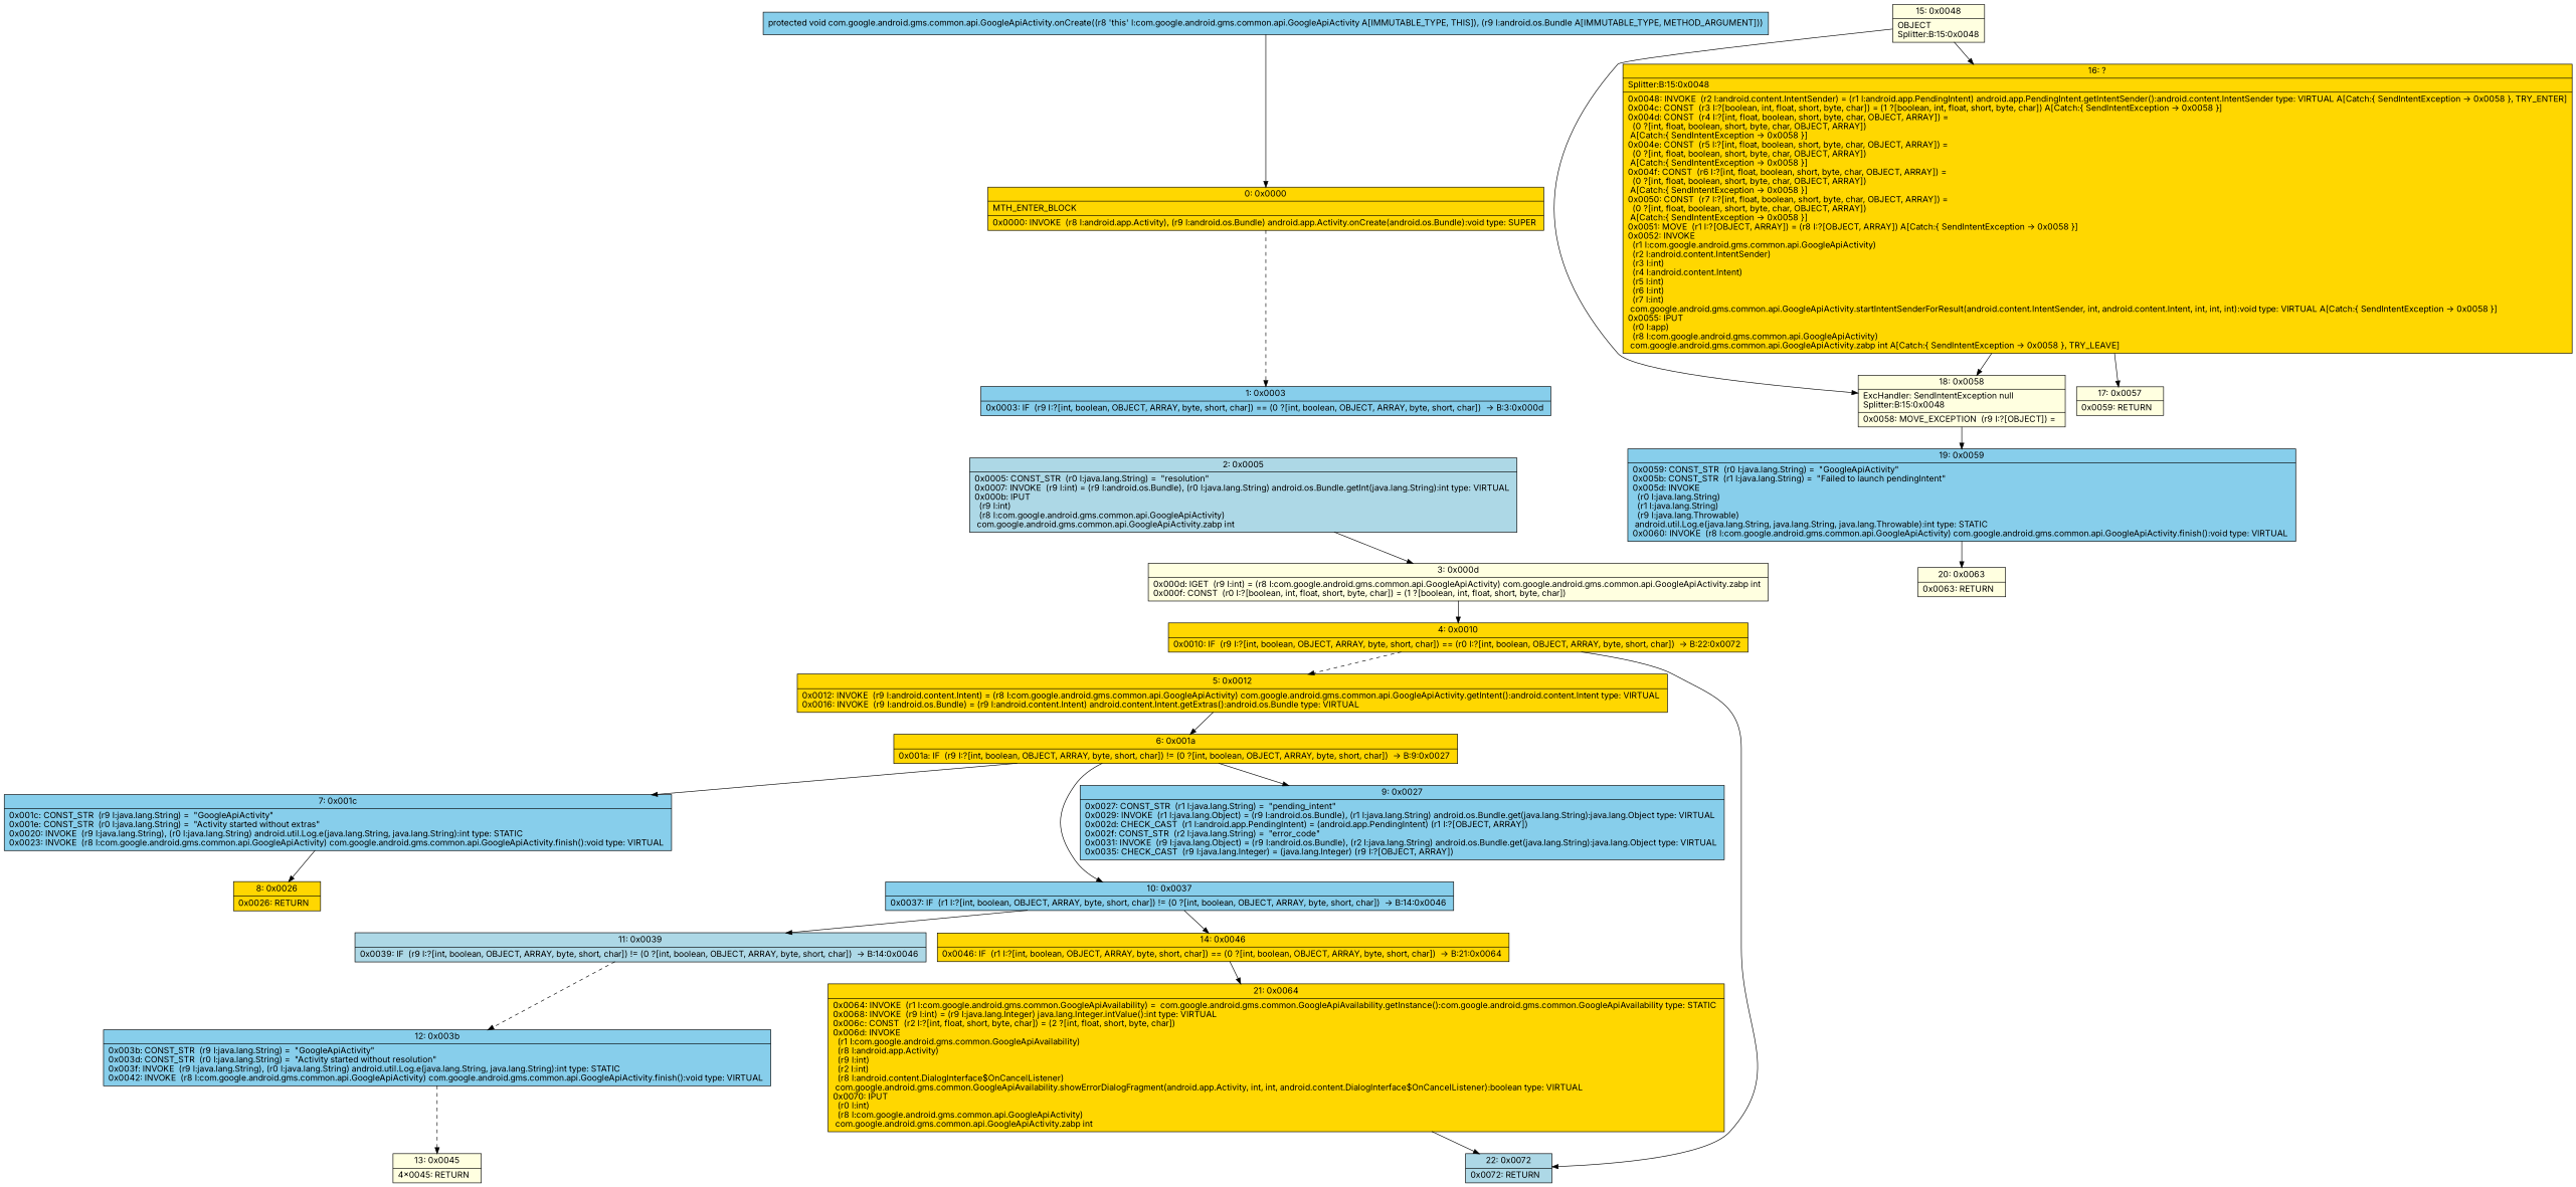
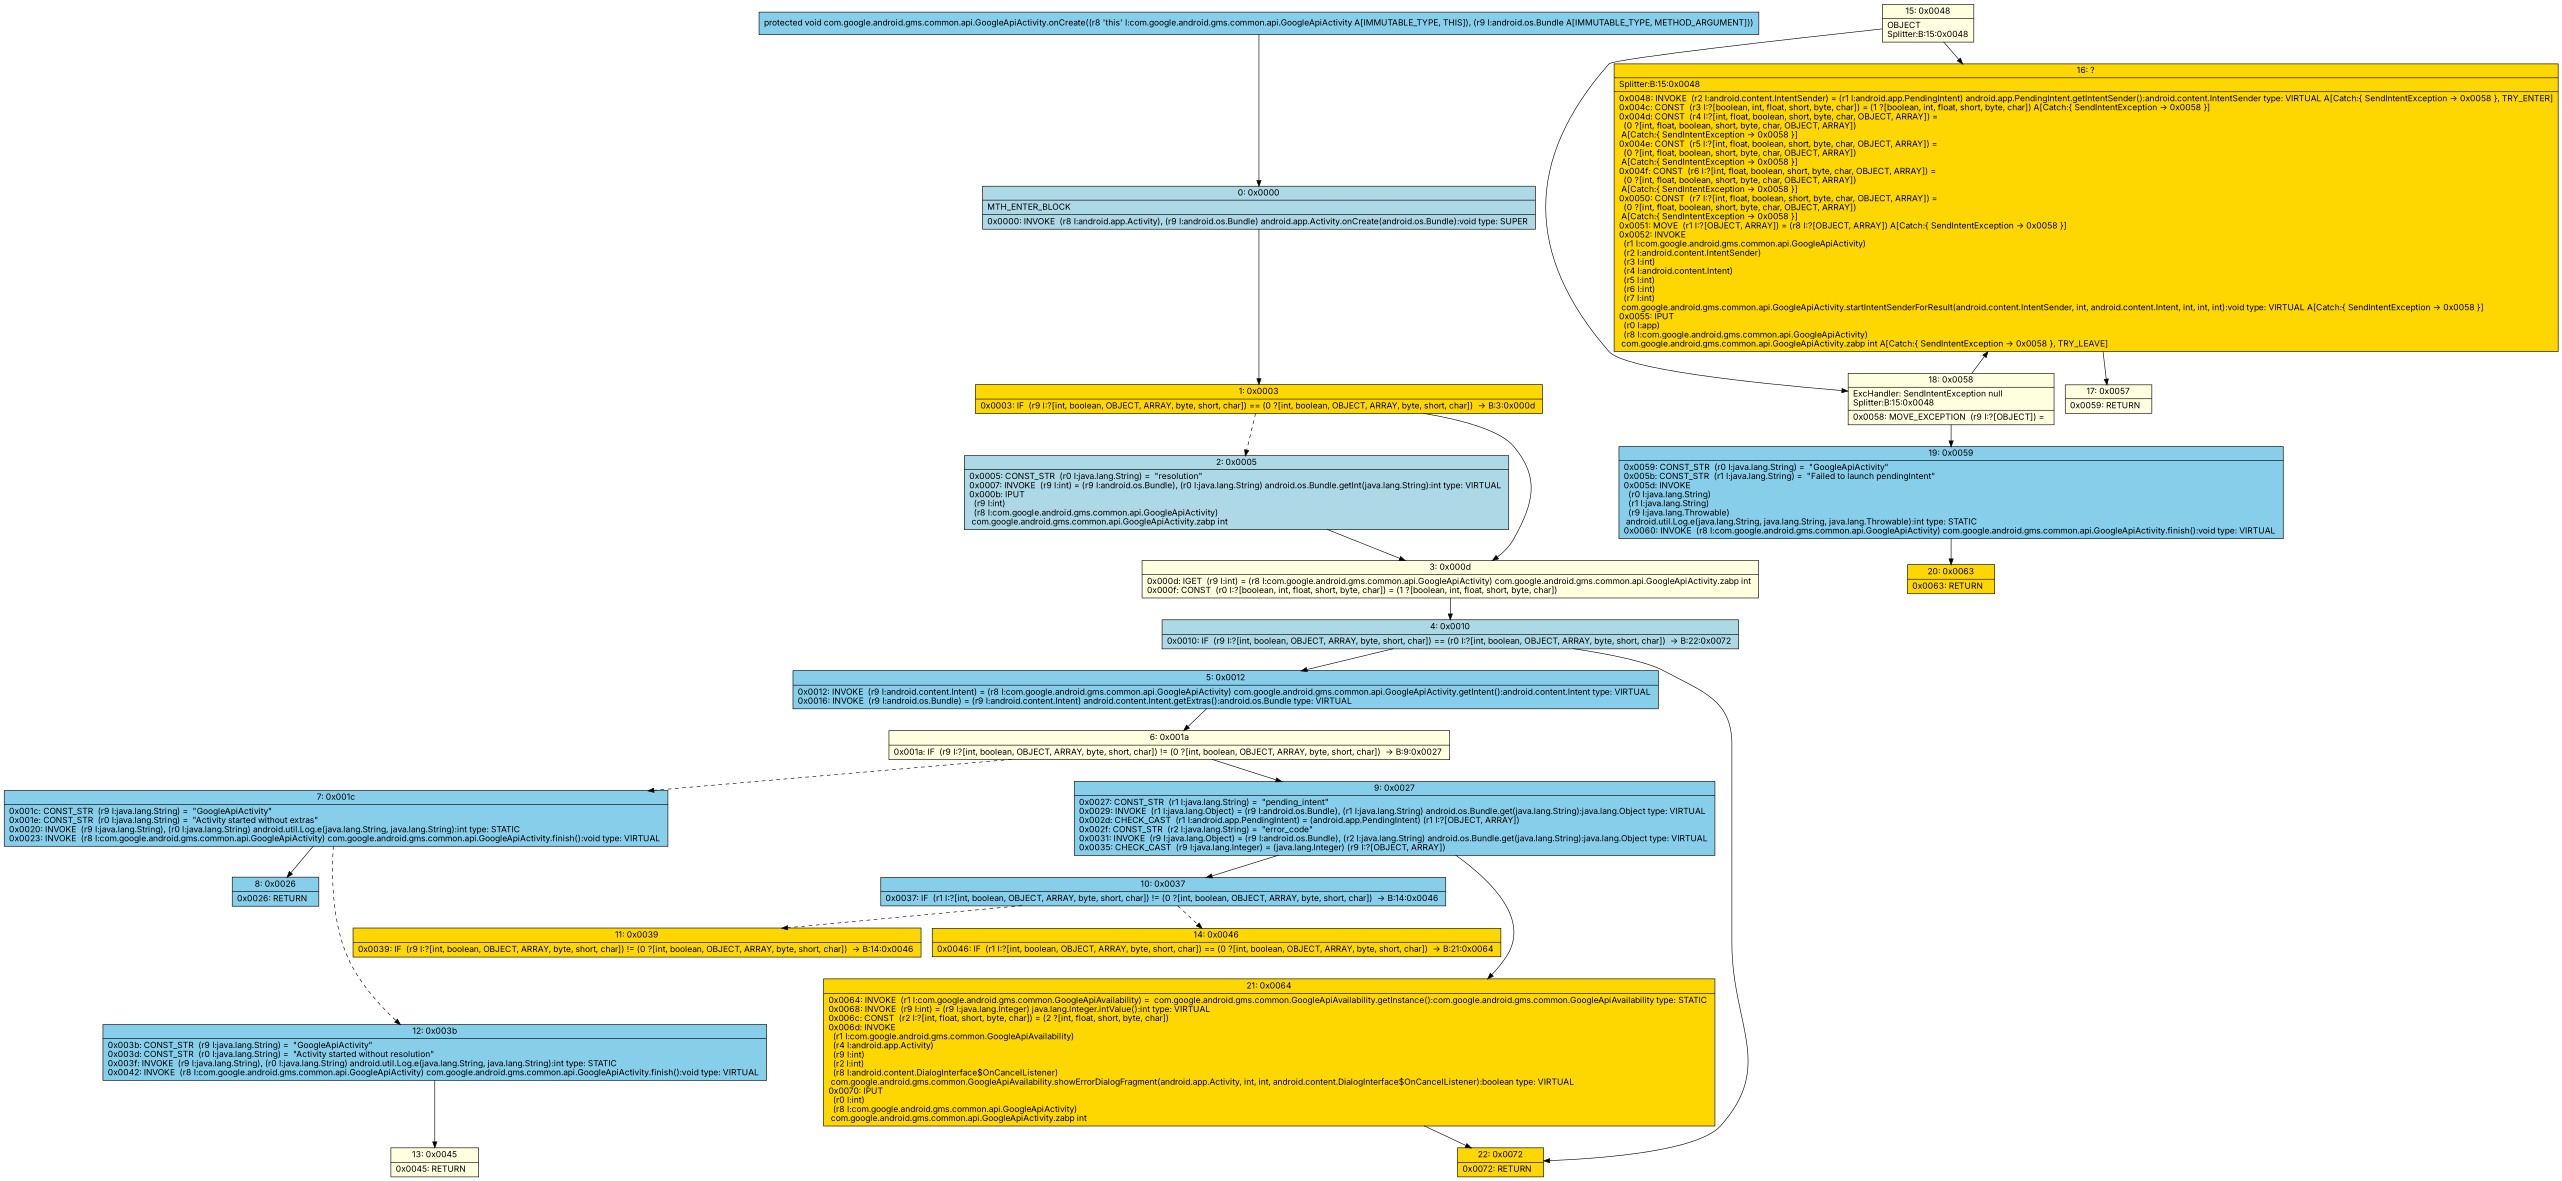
  digraph {
    fontname=Inter
    node [fillcolor=gold fontname=Inter shape=record style=filled]
    edge [fontname=Inter]
-   n1 [label="{0\:\ 0x0000|MTH_ENTER_BLOCK\l|0x0000: INVOKE  (r8 I:android.app.Activity), (r9 I:android.os.Bundle) android.app.Activity.onCreate(android.os.Bundle):void type: SUPER \l}"]
-   n2 [fillcolor=skyblue label="{1\:\ 0x0003|0x0003: IF  (r9 I:?[int, boolean, OBJECT, ARRAY, byte, short, char]) == (0 ?[int, boolean, OBJECT, ARRAY, byte, short, char])  \-\> B:3:0x000d \l}"]
+   n1 [fillcolor=lightblue label="{0\:\ 0x0000|MTH_ENTER_BLOCK\l|0x0000: INVOKE  (r8 I:android.app.Activity), (r9 I:android.os.Bundle) android.app.Activity.onCreate(android.os.Bundle):void type: SUPER \l}"]
+   n2 [label="{1\:\ 0x0003|0x0003: IF  (r9 I:?[int, boolean, OBJECT, ARRAY, byte, short, char]) == (0 ?[int, boolean, OBJECT, ARRAY, byte, short, char])  \-\> B:3:0x000d \l}"]
    n3 [fillcolor=lightblue label="{2\:\ 0x0005|0x0005: CONST_STR  (r0 I:java.lang.String) =  \"resolution\" \l0x0007: INVOKE  (r9 I:int) = (r9 I:android.os.Bundle), (r0 I:java.lang.String) android.os.Bundle.getInt(java.lang.String):int type: VIRTUAL \l0x000b: IPUT  \l  (r9 I:int)\l  (r8 I:com.google.android.gms.common.api.GoogleApiActivity)\l com.google.android.gms.common.api.GoogleApiActivity.zabp int \l}"]
    n4 [fillcolor=lightyellow label="{3\:\ 0x000d|0x000d: IGET  (r9 I:int) = (r8 I:com.google.android.gms.common.api.GoogleApiActivity) com.google.android.gms.common.api.GoogleApiActivity.zabp int \l0x000f: CONST  (r0 I:?[boolean, int, float, short, byte, char]) = (1 ?[boolean, int, float, short, byte, char]) \l}"]
-   n5 [label="{4\:\ 0x0010|0x0010: IF  (r9 I:?[int, boolean, OBJECT, ARRAY, byte, short, char]) == (r0 I:?[int, boolean, OBJECT, ARRAY, byte, short, char])  \-\> B:22:0x0072 \l}"]
-   n6 [label="{5\:\ 0x0012|0x0012: INVOKE  (r9 I:android.content.Intent) = (r8 I:com.google.android.gms.common.api.GoogleApiActivity) com.google.android.gms.common.api.GoogleApiActivity.getIntent():android.content.Intent type: VIRTUAL \l0x0016: INVOKE  (r9 I:android.os.Bundle) = (r9 I:android.content.Intent) android.content.Intent.getExtras():android.os.Bundle type: VIRTUAL \l}"]
-   n7 [fillcolor=lightblue label="{22\:\ 0x0072|0x0072: RETURN   \l}"]
-   n8 [label="{6\:\ 0x001a|0x001a: IF  (r9 I:?[int, boolean, OBJECT, ARRAY, byte, short, char]) != (0 ?[int, boolean, OBJECT, ARRAY, byte, short, char])  \-\> B:9:0x0027 \l}"]
+   n5 [fillcolor=lightblue label="{4\:\ 0x0010|0x0010: IF  (r9 I:?[int, boolean, OBJECT, ARRAY, byte, short, char]) == (r0 I:?[int, boolean, OBJECT, ARRAY, byte, short, char])  \-\> B:22:0x0072 \l}"]
+   n6 [fillcolor=skyblue label="{5\:\ 0x0012|0x0012: INVOKE  (r9 I:android.content.Intent) = (r8 I:com.google.android.gms.common.api.GoogleApiActivity) com.google.android.gms.common.api.GoogleApiActivity.getIntent():android.content.Intent type: VIRTUAL \l0x0016: INVOKE  (r9 I:android.os.Bundle) = (r9 I:android.content.Intent) android.content.Intent.getExtras():android.os.Bundle type: VIRTUAL \l}"]
+   n7 [label="{22\:\ 0x0072|0x0072: RETURN   \l}"]
+   n8 [fillcolor=lightyellow label="{6\:\ 0x001a|0x001a: IF  (r9 I:?[int, boolean, OBJECT, ARRAY, byte, short, char]) != (0 ?[int, boolean, OBJECT, ARRAY, byte, short, char])  \-\> B:9:0x0027 \l}"]
    n9 [fillcolor=skyblue label="{7\:\ 0x001c|0x001c: CONST_STR  (r9 I:java.lang.String) =  \"GoogleApiActivity\" \l0x001e: CONST_STR  (r0 I:java.lang.String) =  \"Activity started without extras\" \l0x0020: INVOKE  (r9 I:java.lang.String), (r0 I:java.lang.String) android.util.Log.e(java.lang.String, java.lang.String):int type: STATIC \l0x0023: INVOKE  (r8 I:com.google.android.gms.common.api.GoogleApiActivity) com.google.android.gms.common.api.GoogleApiActivity.finish():void type: VIRTUAL \l}"]
    n10 [fillcolor=skyblue label="{9\:\ 0x0027|0x0027: CONST_STR  (r1 I:java.lang.String) =  \"pending_intent\" \l0x0029: INVOKE  (r1 I:java.lang.Object) = (r9 I:android.os.Bundle), (r1 I:java.lang.String) android.os.Bundle.get(java.lang.String):java.lang.Object type: VIRTUAL \l0x002d: CHECK_CAST  (r1 I:android.app.PendingIntent) = (android.app.PendingIntent) (r1 I:?[OBJECT, ARRAY]) \l0x002f: CONST_STR  (r2 I:java.lang.String) =  \"error_code\" \l0x0031: INVOKE  (r9 I:java.lang.Object) = (r9 I:android.os.Bundle), (r2 I:java.lang.String) android.os.Bundle.get(java.lang.String):java.lang.Object type: VIRTUAL \l0x0035: CHECK_CAST  (r9 I:java.lang.Integer) = (java.lang.Integer) (r9 I:?[OBJECT, ARRAY]) \l}"]
-   n11 [label="{8\:\ 0x0026|0x0026: RETURN   \l}"]
+   n11 [fillcolor=skyblue label="{8\:\ 0x0026|0x0026: RETURN   \l}"]
    n12 [fillcolor=skyblue label="{10\:\ 0x0037|0x0037: IF  (r1 I:?[int, boolean, OBJECT, ARRAY, byte, short, char]) != (0 ?[int, boolean, OBJECT, ARRAY, byte, short, char])  \-\> B:14:0x0046 \l}"]
-   n13 [fillcolor=lightblue label="{11\:\ 0x0039|0x0039: IF  (r9 I:?[int, boolean, OBJECT, ARRAY, byte, short, char]) != (0 ?[int, boolean, OBJECT, ARRAY, byte, short, char])  \-\> B:14:0x0046 \l}"]
+   n13 [label="{11\:\ 0x0039|0x0039: IF  (r9 I:?[int, boolean, OBJECT, ARRAY, byte, short, char]) != (0 ?[int, boolean, OBJECT, ARRAY, byte, short, char])  \-\> B:14:0x0046 \l}"]
    n14 [label="{14\:\ 0x0046|0x0046: IF  (r1 I:?[int, boolean, OBJECT, ARRAY, byte, short, char]) == (0 ?[int, boolean, OBJECT, ARRAY, byte, short, char])  \-\> B:21:0x0064 \l}"]
    n15 [fillcolor=skyblue label="{12\:\ 0x003b|0x003b: CONST_STR  (r9 I:java.lang.String) =  \"GoogleApiActivity\" \l0x003d: CONST_STR  (r0 I:java.lang.String) =  \"Activity started without resolution\" \l0x003f: INVOKE  (r9 I:java.lang.String), (r0 I:java.lang.String) android.util.Log.e(java.lang.String, java.lang.String):int type: STATIC \l0x0042: INVOKE  (r8 I:com.google.android.gms.common.api.GoogleApiActivity) com.google.android.gms.common.api.GoogleApiActivity.finish():void type: VIRTUAL \l}"]
-   n16 [label="{21\:\ 0x0064|0x0064: INVOKE  (r1 I:com.google.android.gms.common.GoogleApiAvailability) =  com.google.android.gms.common.GoogleApiAvailability.getInstance():com.google.android.gms.common.GoogleApiAvailability type: STATIC \l0x0068: INVOKE  (r9 I:int) = (r9 I:java.lang.Integer) java.lang.Integer.intValue():int type: VIRTUAL \l0x006c: CONST  (r2 I:?[int, float, short, byte, char]) = (2 ?[int, float, short, byte, char]) \l0x006d: INVOKE  \l  (r1 I:com.google.android.gms.common.GoogleApiAvailability)\l  (r8 I:android.app.Activity)\l  (r9 I:int)\l  (r2 I:int)\l  (r8 I:android.content.DialogInterface$OnCancelListener)\l com.google.android.gms.common.GoogleApiAvailability.showErrorDialogFragment(android.app.Activity, int, int, android.content.DialogInterface$OnCancelListener):boolean type: VIRTUAL \l0x0070: IPUT  \l  (r0 I:int)\l  (r8 I:com.google.android.gms.common.api.GoogleApiActivity)\l com.google.android.gms.common.api.GoogleApiActivity.zabp int \l}"]
-   n17 [fillcolor=lightyellow label="{13\:\ 0x0045|4x0045: RETURN   \l}"]
+   n16 [label="{21\:\ 0x0064|0x0064: INVOKE  (r1 I:com.google.android.gms.common.GoogleApiAvailability) =  com.google.android.gms.common.GoogleApiAvailability.getInstance():com.google.android.gms.common.GoogleApiAvailability type: STATIC \l0x0068: INVOKE  (r9 I:int) = (r9 I:java.lang.Integer) java.lang.Integer.intValue():int type: VIRTUAL \l0x006c: CONST  (r2 I:?[int, float, short, byte, char]) = (2 ?[int, float, short, byte, char]) \l0x006d: INVOKE  \l  (r1 I:com.google.android.gms.common.GoogleApiAvailability)\l  (r4 I:android.app.Activity)\l  (r9 I:int)\l  (r2 I:int)\l  (r8 I:android.content.DialogInterface$OnCancelListener)\l com.google.android.gms.common.GoogleApiAvailability.showErrorDialogFragment(android.app.Activity, int, int, android.content.DialogInterface$OnCancelListener):boolean type: VIRTUAL \l0x0070: IPUT  \l  (r0 I:int)\l  (r8 I:com.google.android.gms.common.api.GoogleApiActivity)\l com.google.android.gms.common.api.GoogleApiActivity.zabp int \l}"]
+   n17 [fillcolor=lightyellow label="{13\:\ 0x0045|0x0045: RETURN   \l}"]
    n18 [fillcolor=lightyellow label="{15\:\ 0x0048|OBJECT\lSplitter:B:15:0x0048\l}"]
    n19 [label="{16\:\ ?|Splitter:B:15:0x0048\l|0x0048: INVOKE  (r2 I:android.content.IntentSender) = (r1 I:android.app.PendingIntent) android.app.PendingIntent.getIntentSender():android.content.IntentSender type: VIRTUAL A[Catch:\{ SendIntentException \-\> 0x0058 \}, TRY_ENTER]\l0x004c: CONST  (r3 I:?[boolean, int, float, short, byte, char]) = (1 ?[boolean, int, float, short, byte, char]) A[Catch:\{ SendIntentException \-\> 0x0058 \}]\l0x004d: CONST  (r4 I:?[int, float, boolean, short, byte, char, OBJECT, ARRAY]) = \l  (0 ?[int, float, boolean, short, byte, char, OBJECT, ARRAY])\l A[Catch:\{ SendIntentException \-\> 0x0058 \}]\l0x004e: CONST  (r5 I:?[int, float, boolean, short, byte, char, OBJECT, ARRAY]) = \l  (0 ?[int, float, boolean, short, byte, char, OBJECT, ARRAY])\l A[Catch:\{ SendIntentException \-\> 0x0058 \}]\l0x004f: CONST  (r6 I:?[int, float, boolean, short, byte, char, OBJECT, ARRAY]) = \l  (0 ?[int, float, boolean, short, byte, char, OBJECT, ARRAY])\l A[Catch:\{ SendIntentException \-\> 0x0058 \}]\l0x0050: CONST  (r7 I:?[int, float, boolean, short, byte, char, OBJECT, ARRAY]) = \l  (0 ?[int, float, boolean, short, byte, char, OBJECT, ARRAY])\l A[Catch:\{ SendIntentException \-\> 0x0058 \}]\l0x0051: MOVE  (r1 I:?[OBJECT, ARRAY]) = (r8 I:?[OBJECT, ARRAY]) A[Catch:\{ SendIntentException \-\> 0x0058 \}]\l0x0052: INVOKE  \l  (r1 I:com.google.android.gms.common.api.GoogleApiActivity)\l  (r2 I:android.content.IntentSender)\l  (r3 I:int)\l  (r4 I:android.content.Intent)\l  (r5 I:int)\l  (r6 I:int)\l  (r7 I:int)\l com.google.android.gms.common.api.GoogleApiActivity.startIntentSenderForResult(android.content.IntentSender, int, android.content.Intent, int, int, int):void type: VIRTUAL A[Catch:\{ SendIntentException \-\> 0x0058 \}]\l0x0055: IPUT  \l  (r0 I:app)\l  (r8 I:com.google.android.gms.common.api.GoogleApiActivity)\l com.google.android.gms.common.api.GoogleApiActivity.zabp int A[Catch:\{ SendIntentException \-\> 0x0058 \}, TRY_LEAVE]\l}"]
    n20 [fillcolor=lightyellow label="{18\:\ 0x0058|ExcHandler: SendIntentException null\lSplitter:B:15:0x0048\l|0x0058: MOVE_EXCEPTION  (r9 I:?[OBJECT]) =  \l}"]
    n21 [fillcolor=lightyellow label="{17\:\ 0x0057|0x0059: RETURN   \l}"]
    n22 [fillcolor=skyblue label="{19\:\ 0x0059|0x0059: CONST_STR  (r0 I:java.lang.String) =  \"GoogleApiActivity\" \l0x005b: CONST_STR  (r1 I:java.lang.String) =  \"Failed to launch pendingIntent\" \l0x005d: INVOKE  \l  (r0 I:java.lang.String)\l  (r1 I:java.lang.String)\l  (r9 I:java.lang.Throwable)\l android.util.Log.e(java.lang.String, java.lang.String, java.lang.Throwable):int type: STATIC \l0x0060: INVOKE  (r8 I:com.google.android.gms.common.api.GoogleApiActivity) com.google.android.gms.common.api.GoogleApiActivity.finish():void type: VIRTUAL \l}"]
-   n23 [fillcolor=lightyellow label="{20\:\ 0x0063|0x0063: RETURN   \l}"]
+   n23 [label="{20\:\ 0x0063|0x0063: RETURN   \l}"]
    n24 [fillcolor=skyblue label="{protected void com.google.android.gms.common.api.GoogleApiActivity.onCreate((r8 'this' I:com.google.android.gms.common.api.GoogleApiActivity A[IMMUTABLE_TYPE, THIS]), (r9 I:android.os.Bundle A[IMMUTABLE_TYPE, METHOD_ARGUMENT])) }"]
-   n1 -> n2 [style=dashed]
+   n1 -> n2
+   n2 -> n3 [style=dashed]
+   n2 -> n4
    n3 -> n4
    n4 -> n5
-   n5 -> n6 [style=dashed]
+   n5 -> n6 [style=solid]
    n5 -> n7
    n6 -> n8
-   n8 -> n9 [style=solid]
+   n8 -> n9 [style=dashed]
    n8 -> n10
    n9 -> n11
-   n8 -> n12
-   n12 -> n13 [style=solid]
-   n12 -> n14
-   n13 -> n15 [style=dashed]
-   n14 -> n16
-   n15 -> n17 [style=dashed]
+   n10 -> n12
+   n12 -> n13 [style=dashed]
+   n12 -> n14 [style=dashed]
+   n9 -> n15 [style=dashed]
+   n10 -> n16
+   n15 -> n17
    n16 -> n7
    n18 -> n19
    n18 -> n20
-   n19 -> n20
+   n20 -> n19
    n19 -> n21
    n20 -> n22
    n22 -> n23
    n24 -> n1
  }
